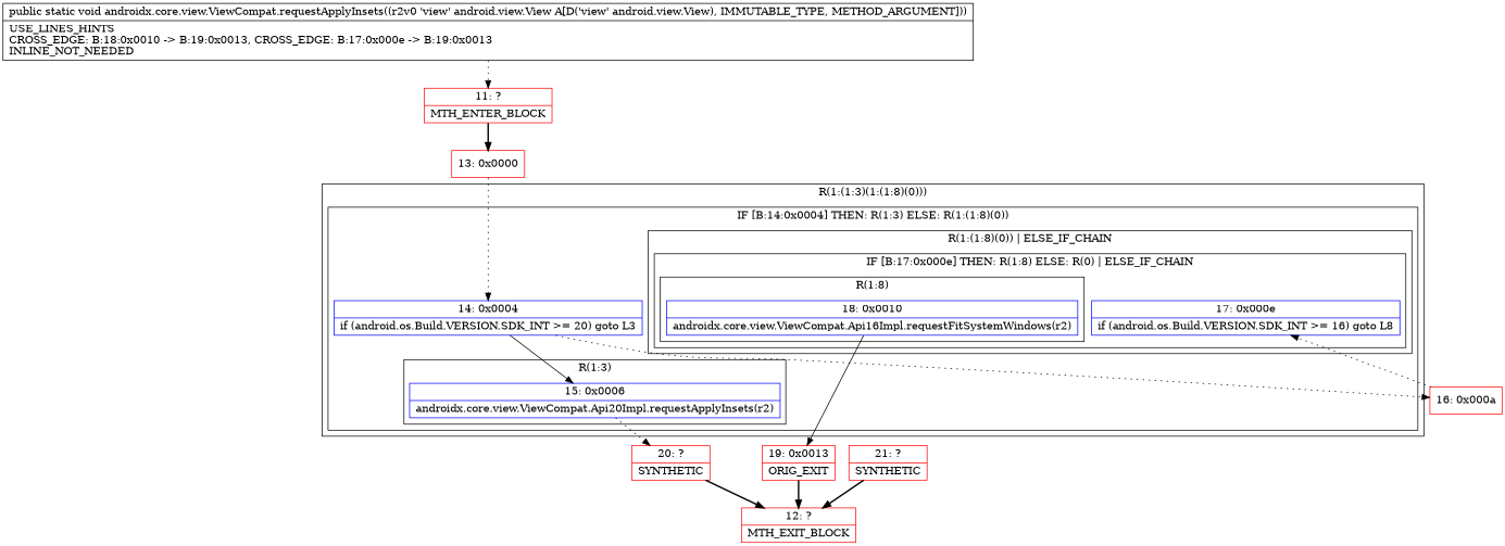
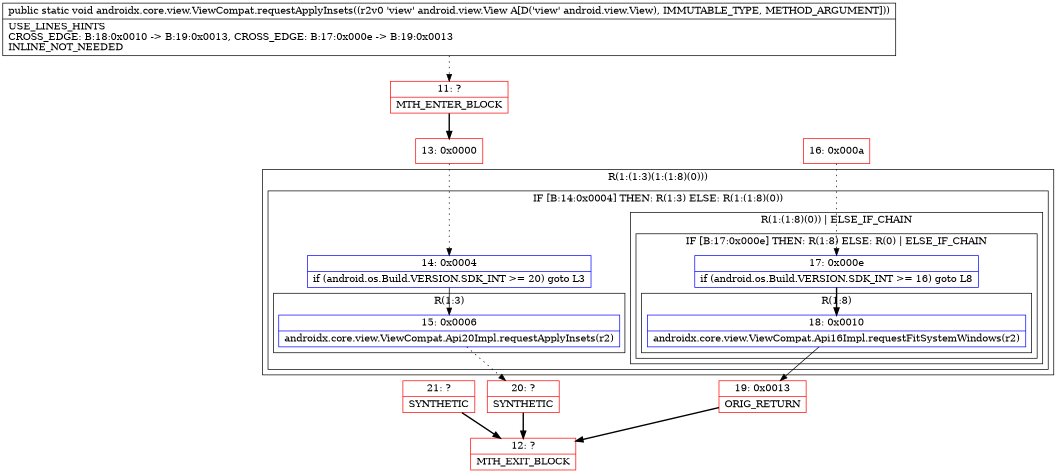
  digraph {
    node [color=red shape=record]
    edge [style=dotted]
    n1 [color=blue label="{15\:\ 0x0006|androidx.core.view.ViewCompat.Api20Impl.requestApplyInsets(r2)\l}"]
    n2 [color=blue label="{18\:\ 0x0010|androidx.core.view.ViewCompat.Api16Impl.requestFitSystemWindows(r2)\l}"]
    n3 [color=blue label="{17\:\ 0x000e|if (android.os.Build.VERSION.SDK_INT \>= 16) goto L8\l}"]
    n4 [color=blue label="{14\:\ 0x0004|if (android.os.Build.VERSION.SDK_INT \>= 20) goto L3\l}"]
    n5 [label="{20\:\ ?|SYNTHETIC\l}"]
-   n6 [label="{19\:\ 0x0013|ORIG_EXIT\l}"]
+   n6 [label="{19\:\ 0x0013|ORIG_RETURN\l}"]
    n7 [label="{16\:\ 0x000a}"]
    n8 [label="{12\:\ ?|MTH_EXIT_BLOCK\l}"]
    n9 [label="{21\:\ ?|SYNTHETIC\l}"]
    n10 [label="{11\:\ ?|MTH_ENTER_BLOCK\l}"]
    n11 [label="{13\:\ 0x0000}"]
    n12 [label="{public static void androidx.core.view.ViewCompat.requestApplyInsets((r2v0 'view' android.view.View A[D('view' android.view.View), IMMUTABLE_TYPE, METHOD_ARGUMENT]))  | USE_LINES_HINTS\lCROSS_EDGE: B:18:0x0010 \-\> B:19:0x0013, CROSS_EDGE: B:17:0x000e \-\> B:19:0x0013\lINLINE_NOT_NEEDED\l}" color=""]
    subgraph cluster_1 {
      label="R(1:(1:3)(1:(1:8)(0)))"
      subgraph cluster_2 {
        label="IF [B:14:0x0004] THEN: R(1:3) ELSE: R(1:(1:8)(0))"
        n4
        subgraph cluster_3 {
          label="R(1:3)"
          n1
        }
        subgraph cluster_4 {
          label="R(1:(1:8)(0)) | ELSE_IF_CHAIN\l"
          subgraph cluster_5 {
            label="IF [B:17:0x000e] THEN: R(1:8) ELSE: R(0) | ELSE_IF_CHAIN\l"
            n3
            subgraph cluster_6 {
              label="R(1:8)"
              n2
            }
            subgraph cluster_7 {
              label="R(0)"
            }
          }
        }
      }
    }
    n1 -> n5
    n2 -> n6 [style=solid]
+   n3 -> n2 [style=bold]
    n4 -> n1 [style=solid]
-   n4 -> n7
    n5 -> n8 [style=bold]
    n6 -> n8 [style=bold]
    n7 -> n3
    n9 -> n8 [style=bold]
    n10 -> n11 [style=bold]
    n11 -> n4
    n12 -> n10
  }
